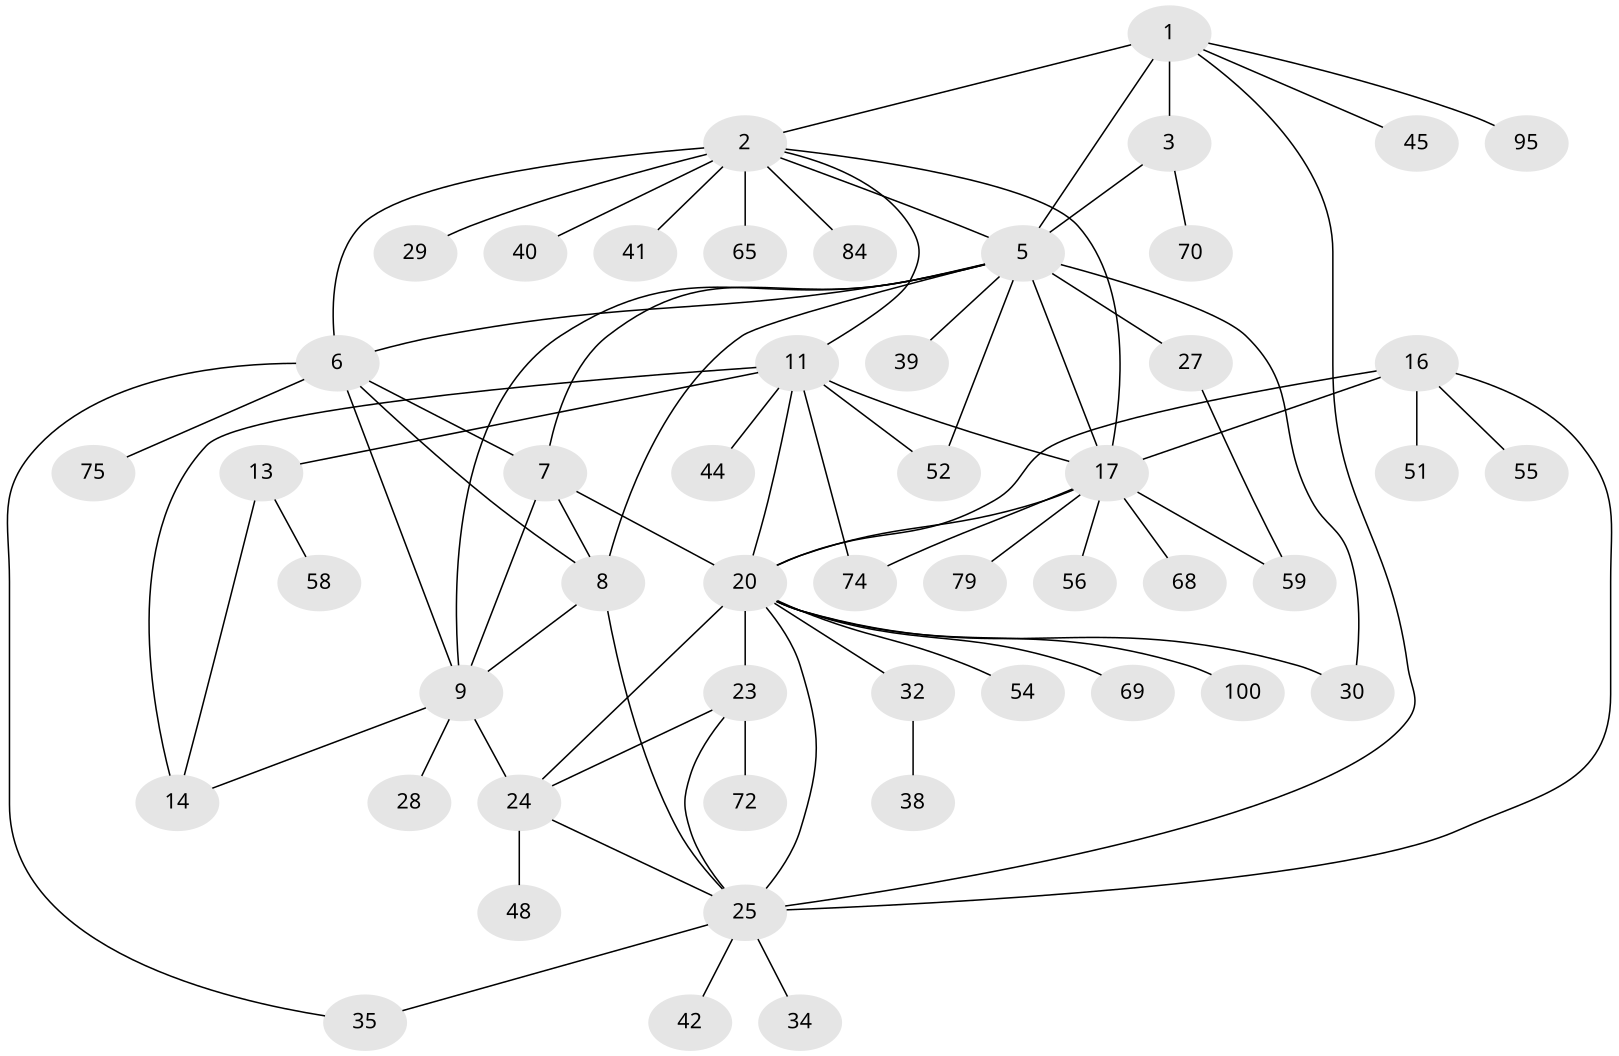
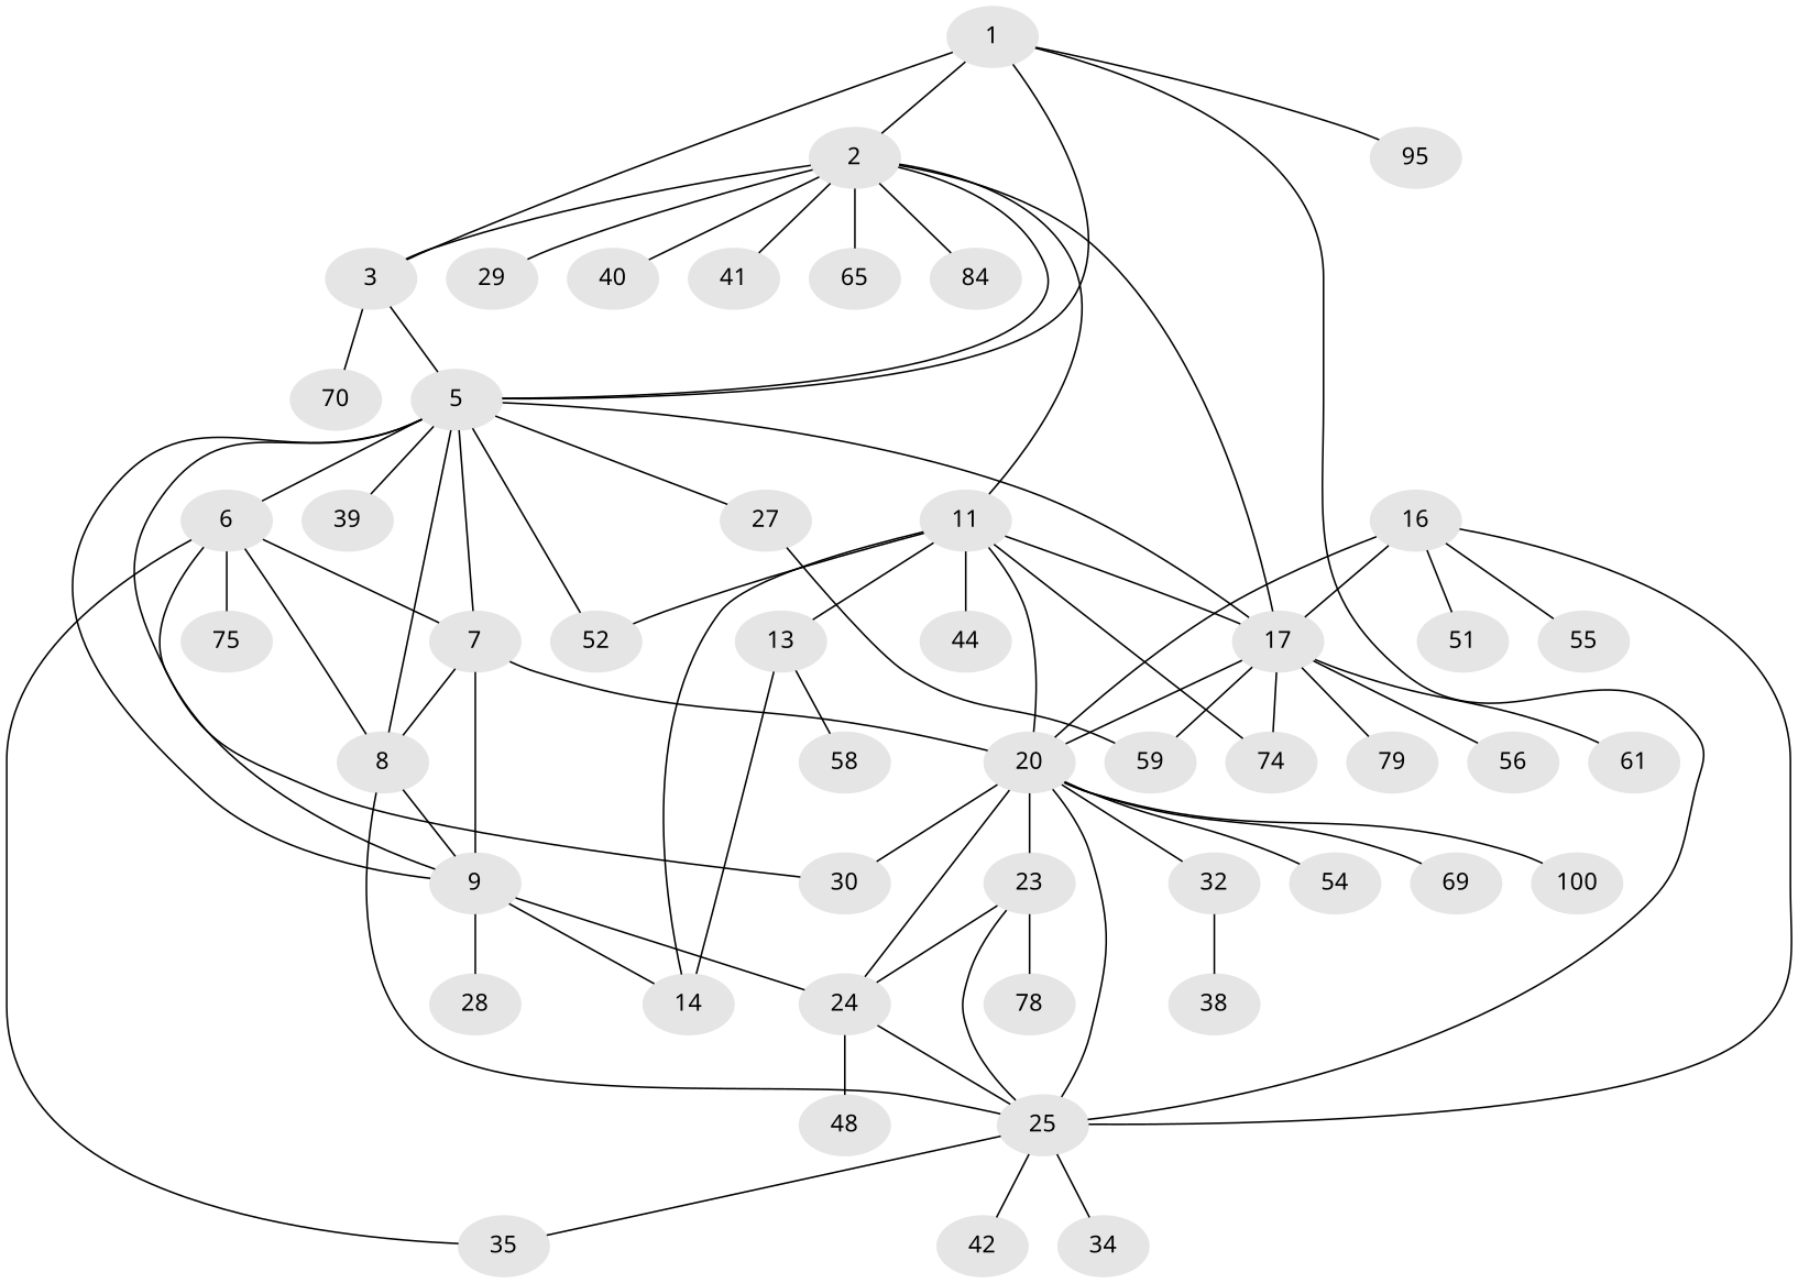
  graph {
    fontname="Noto Sans"
    node [color=gray90 fontname="Noto Sans" style=filled]
    edge [fontname="Noto Sans"]
    2 [super="+31"]
    3 [super="+4"]
    5 [super="+10+43+71"]
    11 [super="+33+12+15+81+83+57"]
    17 [super="+18+66"]
    29
    40
    41
    65
    84
    1
    25 [super="+64+67"]
-   45
    95
    70
    6 [super="+36+50"]
    7
    8
    9
    27
    30
    39
    52 [super="+85+72+62"]
    35
    34
    42 [super="+93"]
    20 [super="+21"]
    14
    13
    44 [super="+47+60"]
    74
    56
    59 [super="+92"]
-   61 [label=68]
+   61
    79
    75 [super="+98+76"]
    24 [super="+26+99"]
    28
    23
    32
    54
    69
    100
    48
    58
    16 [super="+19"]
    51
    55
-   78 [label=72]
+   78
    38
-   2 -- 6 [weight=2]
+   2 -- 3 [weight=2]
    2 -- 5
    2 -- 11
    2 -- 17
    2 -- 29
    2 -- 40
    2 -- 41
    2 -- 65
    2 -- 84
    3 -- 5 [weight=2]
    3 -- 70
    5 -- 17
    5 -- 6
    5 -- 7
    5 -- 8
    5 -- 9
    5 -- 27
    5 -- 30
    5 -- 39
    5 -- 52
    11 -- 17 [weight=2]
    11 -- 52
    11 -- 20 [weight=3]
    11 -- 14 [weight=3]
    11 -- 13 [weight=3]
    11 -- 44
    11 -- 74
    17 -- 20 [weight=2]
    17 -- 74
    17 -- 56
    17 -- 59
    17 -- 61
    17 -- 79
    1 -- 2
    1 -- 3 [weight=2]
    1 -- 5
    1 -- 25
-   1 -- 45
    1 -- 95
    25 -- 35
    25 -- 34
    25 -- 42
    6 -- 7
    6 -- 8
    6 -- 9
    6 -- 35
    6 -- 75
    7 -- 8
    7 -- 9
    7 -- 20
    8 -- 25
    8 -- 9
    9 -- 14
    9 -- 24
    9 -- 28
    27 -- 59
    20 -- 25 [weight=2]
    20 -- 30
    20 -- 24 [weight=2]
    20 -- 23 [weight=2]
    20 -- 32
    20 -- 54
    20 -- 69
    20 -- 100
    13 -- 14
    13 -- 58
    24 -- 25
    24 -- 48
    23 -- 25
    23 -- 24
    23 -- 78
    32 -- 38
    16 -- 17 [weight=4]
    16 -- 25
    16 -- 20 [weight=2]
    16 -- 51
    16 -- 55
  }
